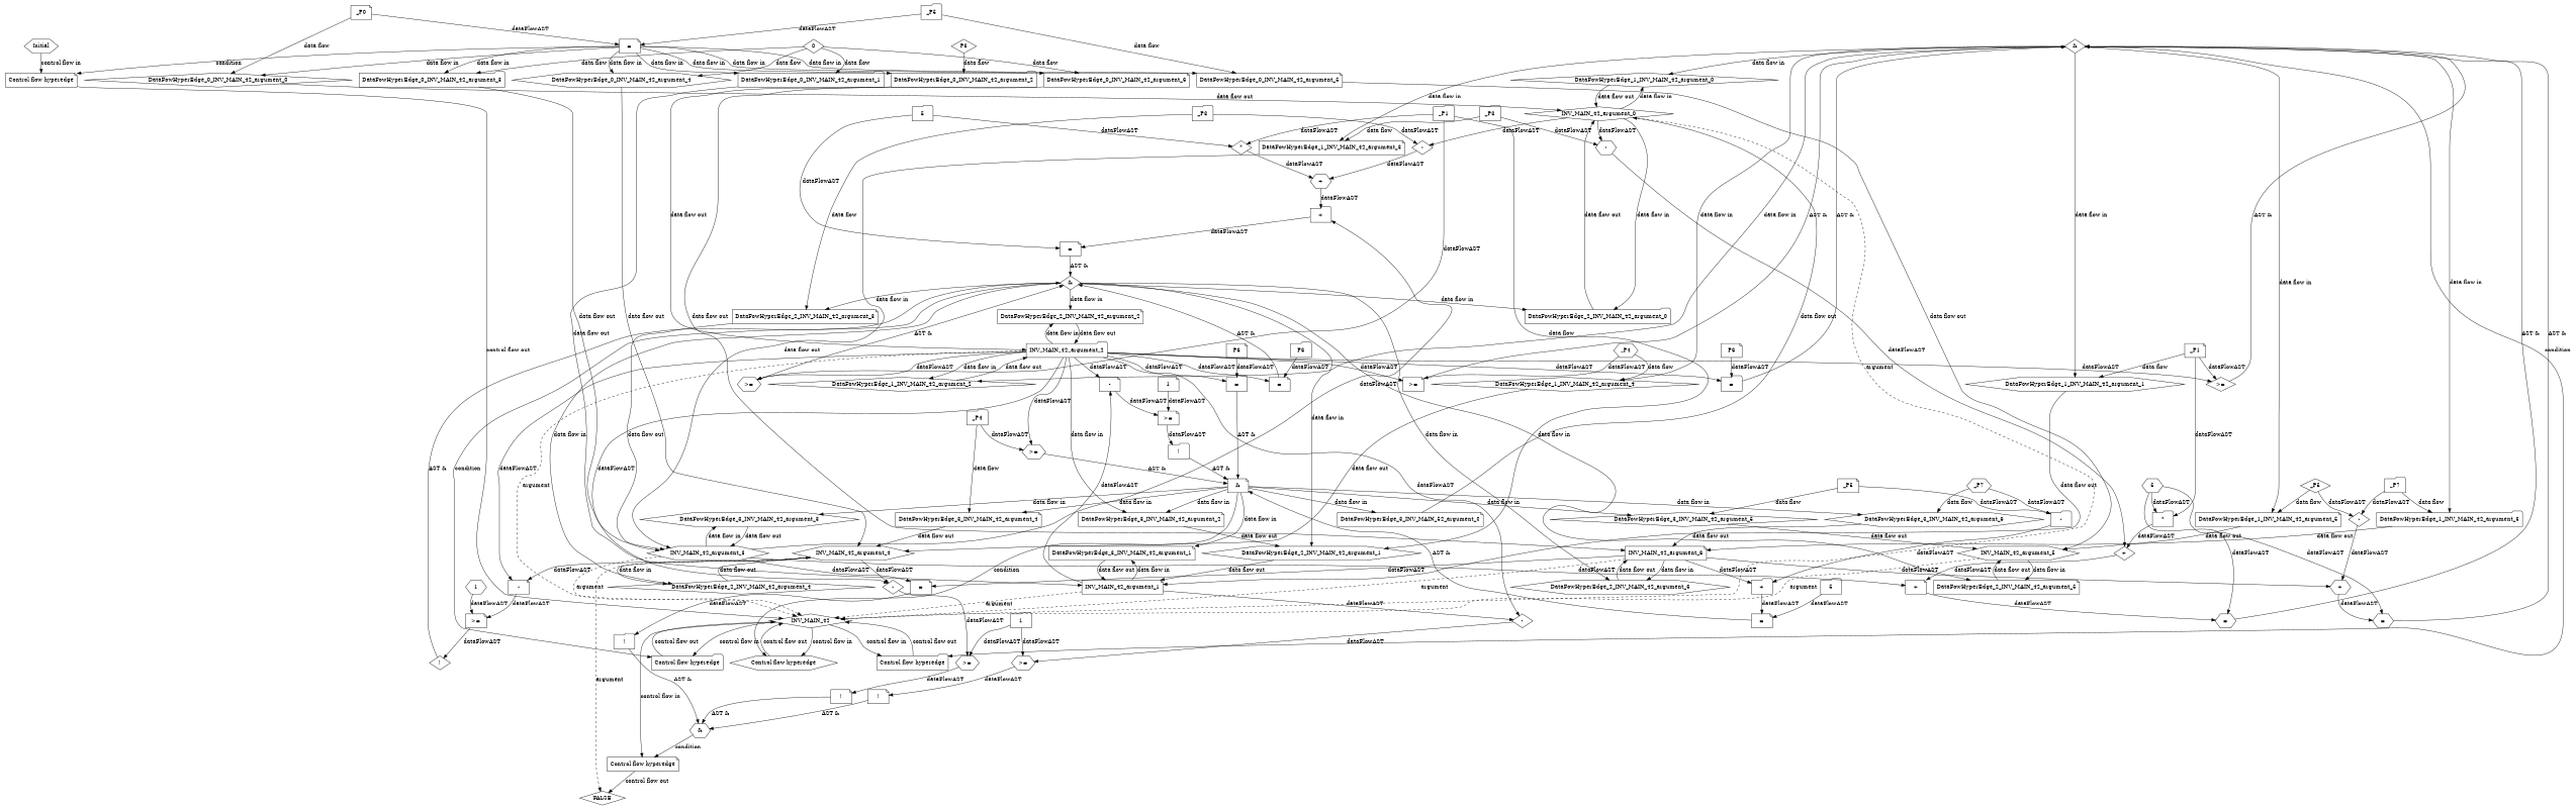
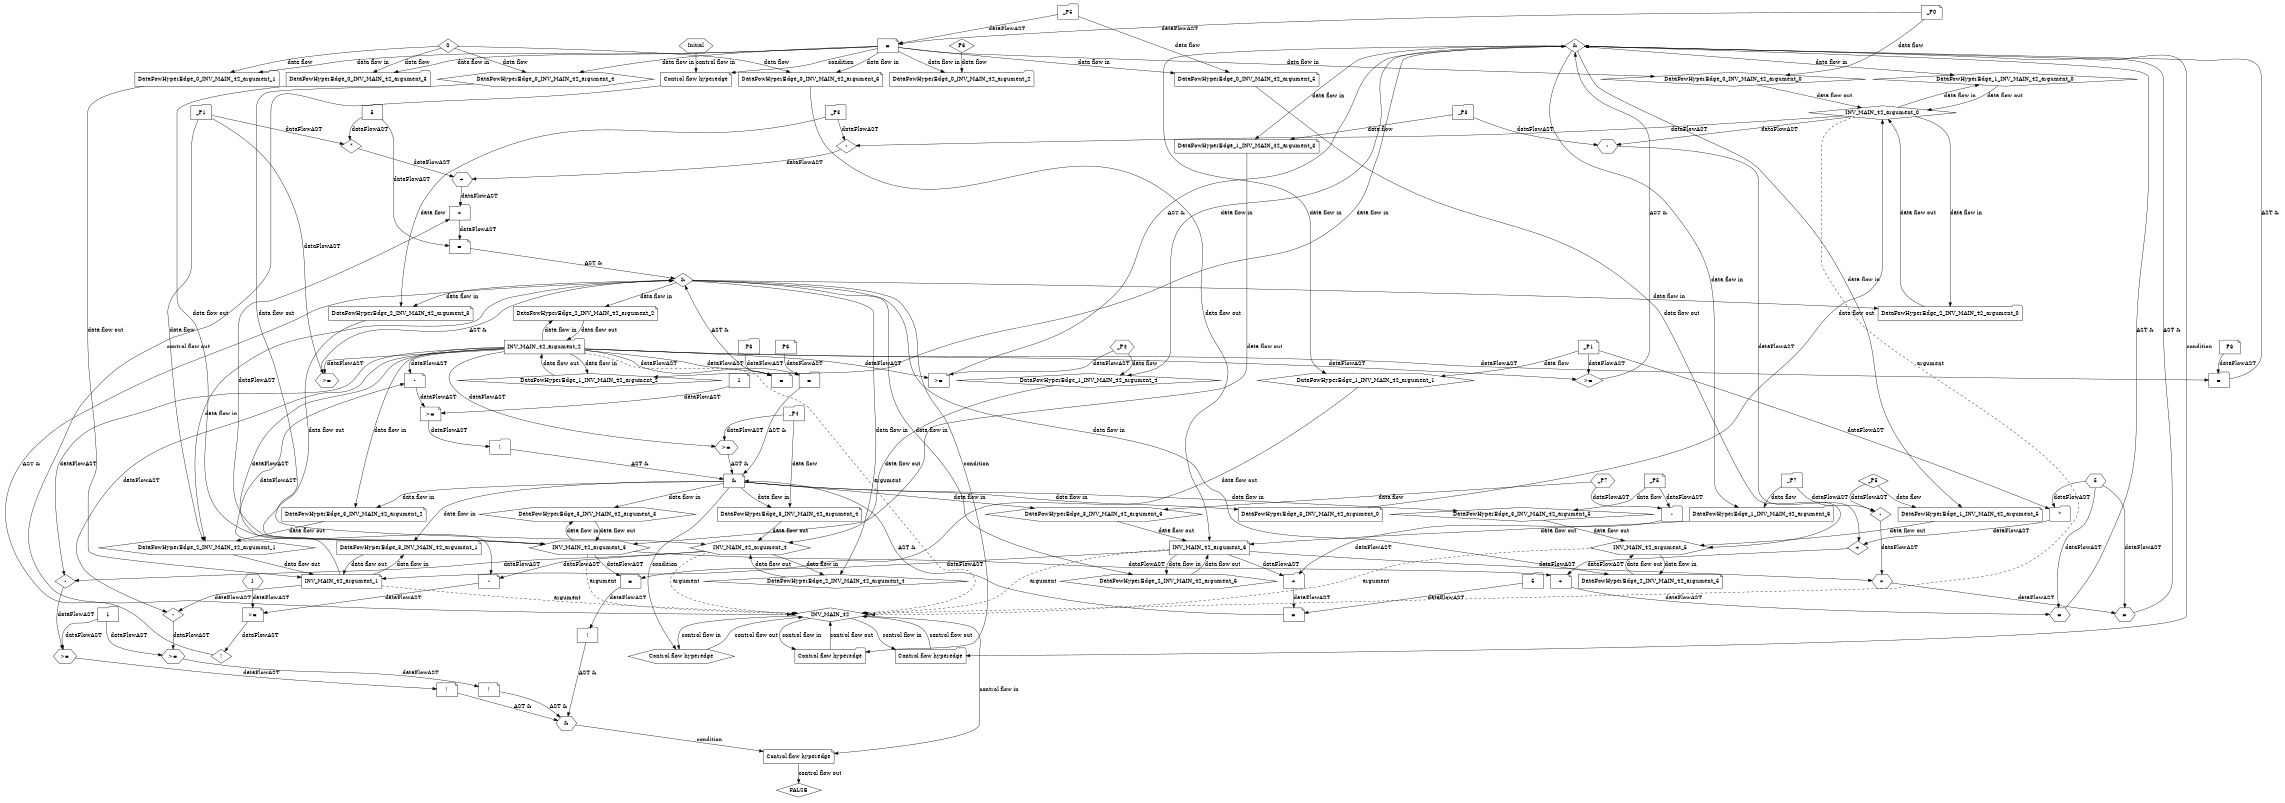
  digraph {
    node [shape=note]
    n1 [label=INV_MAIN_42 nodeName=INV_MAIN_42 shape=diamond]
    n2 [label="Control flow hyperedge" nodeName=ControlFowHyperEdge_1 shape=folder]
    n3 [label="Control flow hyperedge" nodeName=ControlFowHyperEdge_2 shape=folder]
    n4 [label="Control flow hyperedge" nodeName=ControlFowHyperEdge_3 shape=hexagon]
    n5 [label="Control flow hyperedge" nodeName=ControlFowHyperEdge_4]
    n6 [label=FALSE nodeName=FALSE shape=diamond]
    n7 [label=Initial nodeName=Initial shape=hexagon]
    n8 [label="Control flow hyperedge" nodeName=ControlFowHyperEdge_0]
    n9 [label=INV_MAIN_42_argument_0 nodeName=argument0 shape=diamond]
    n10 [label="-" nodeName=xxxINV_MAIN_42___INV_MAIN_42_1xxxguard1_node_7 shape=hexagon]
    n11 [label="-" nodeName=xxxINV_MAIN_42___INV_MAIN_42_2xxxguard3_node_7 shape=diamond]
    n12 [label=DataFowHyperEdge_1_INV_MAIN_42_argument_0 nodeName=DataFowHyperEdge_1_INV_MAIN_42_argument_0 shape=diamond]
    n13 [label=DataFowHyperEdge_2_INV_MAIN_42_argument_0 nodeName=DataFowHyperEdge_2_INV_MAIN_42_argument_0 shape=folder]
    n14 [label="+" nodeName=xxxINV_MAIN_42___INV_MAIN_42_1xxxguard1_node_3 shape=diamond]
    n15 [label="+" nodeName=xxxINV_MAIN_42___INV_MAIN_42_2xxxguard3_node_3 shape=hexagon]
-   n16 [label=DataFowHyperEdge_3_INV_MAIN_52_argument_0 nodeName=DataFowHyperEdge_3_INV_MAIN_42_argument_0]
+   n16 [label=DataFowHyperEdge_3_INV_MAIN_42_argument_0 nodeName=DataFowHyperEdge_3_INV_MAIN_42_argument_0]
    n17 [label=INV_MAIN_42_argument_1 nodeName=argument1]
    n18 [label="-" nodeName=xxxINV_MAIN_42___INV_MAIN_42_3xxxguard_0_node_2]
    n19 [label="-" nodeName=xxxFALSE___INV_MAIN_42_4xxxguard_0_node_2 shape=diamond]
    n20 [label=DataFowHyperEdge_3_INV_MAIN_42_argument_1 nodeName=DataFowHyperEdge_3_INV_MAIN_42_argument_1]
    n21 [label=">=" nodeName=xxxINV_MAIN_42___INV_MAIN_42_3xxxguard_0_node_1]
    n22 [label=">=" nodeName=xxxFALSE___INV_MAIN_42_4xxxguard_0_node_1 shape=hexagon]
    n23 [label=INV_MAIN_42_argument_2 nodeName=argument2 shape=folder]
    n24 [label=">=" nodeName=xxxINV_MAIN_42___INV_MAIN_42_1xxxguard2_node_0]
    n25 [label="=" nodeName=xxxINV_MAIN_42___INV_MAIN_42_1xxxguard4_node_0 shape=folder]
    n26 [label=">=" nodeName=xxxINV_MAIN_42___INV_MAIN_42_1xxxguard3_node_0 shape=diamond]
    n27 [label="-" nodeName=xxxINV_MAIN_42___INV_MAIN_42_2xxxguard_0_node_2]
    n28 [label=">=" nodeName=xxxINV_MAIN_42___INV_MAIN_42_2xxxguard1_node_0 shape=hexagon]
    n29 [label="=" nodeName=xxxINV_MAIN_42___INV_MAIN_42_2xxxguard2_node_0]
    n30 [label=">=" nodeName=xxxINV_MAIN_42___INV_MAIN_42_3xxxguard1_node_0 shape=hexagon]
    n31 [label="=" nodeName=xxxINV_MAIN_42___INV_MAIN_42_3xxxguard2_node_0 shape=folder]
    n32 [label="-" nodeName=xxxFALSE___INV_MAIN_42_4xxxguard1_node_2 shape=diamond]
    n33 [label=DataFowHyperEdge_1_INV_MAIN_42_argument_2 nodeName=DataFowHyperEdge_1_INV_MAIN_42_argument_2 shape=diamond]
    n34 [label=DataFowHyperEdge_2_INV_MAIN_42_argument_2 nodeName=DataFowHyperEdge_2_INV_MAIN_42_argument_2]
    n35 [label=DataFowHyperEdge_3_INV_MAIN_42_argument_2 nodeName=DataFowHyperEdge_3_INV_MAIN_42_argument_2]
    n36 [label="&" nodeName=xxxINV_MAIN_42___INV_MAIN_42_1xxx_and shape=diamond]
    n37 [label=">=" nodeName=xxxINV_MAIN_42___INV_MAIN_42_2xxxguard_0_node_1]
    n38 [label="&" nodeName=xxxINV_MAIN_42___INV_MAIN_42_2xxx_and shape=diamond]
    n39 [label="&" nodeName=xxxINV_MAIN_42___INV_MAIN_42_3xxx_and]
    n40 [label=">=" nodeName=xxxFALSE___INV_MAIN_42_4xxxguard1_node_1 shape=hexagon]
    n41 [label=DataFowHyperEdge_2_INV_MAIN_42_argument_1 nodeName=DataFowHyperEdge_2_INV_MAIN_42_argument_1 shape=hexagon]
    n42 [label=INV_MAIN_42_argument_3 nodeName=argument3 shape=hexagon]
    n43 [label="+" nodeName=xxxINV_MAIN_42___INV_MAIN_42_1xxxguard1_node_1]
    n44 [label="+" nodeName=xxxINV_MAIN_42___INV_MAIN_42_2xxxguard3_node_1 shape=folder]
    n45 [label="=" nodeName=xxxFALSE___INV_MAIN_42_4xxxguard2_node_1]
    n46 [label=DataFowHyperEdge_3_INV_MAIN_42_argument_3 nodeName=DataFowHyperEdge_3_INV_MAIN_42_argument_3 shape=hexagon]
    n47 [label="=" nodeName=xxxINV_MAIN_42___INV_MAIN_42_1xxxguard1_node_0 shape=hexagon]
    n48 [label="=" nodeName=xxxINV_MAIN_42___INV_MAIN_42_2xxxguard3_node_0]
    n49 [label="!" nodeName=xxxFALSE___INV_MAIN_42_4xxxguard2_node_0 shape=folder]
    n50 [label=INV_MAIN_42_argument_4 nodeName=argument4 shape=hexagon]
    n51 [label=DataFowHyperEdge_2_INV_MAIN_42_argument_4 nodeName=DataFowHyperEdge_2_INV_MAIN_42_argument_4 shape=diamond]
    n52 [label=INV_MAIN_42_argument_5 nodeName=argument5 shape=hexagon]
    n53 [label=DataFowHyperEdge_2_INV_MAIN_42_argument_5 nodeName=DataFowHyperEdge_2_INV_MAIN_42_argument_5]
    n54 [label=INV_MAIN_42_argument_6 nodeName=argument6]
    n55 [label="+" nodeName=xxxINV_MAIN_42___INV_MAIN_42_1xxxguard_0_node_1 shape=hexagon]
    n56 [label="+" nodeName=xxxINV_MAIN_42___INV_MAIN_42_3xxxguard3_node_1 shape=folder]
    n57 [label=DataFowHyperEdge_2_INV_MAIN_42_argument_6 nodeName=DataFowHyperEdge_2_INV_MAIN_42_argument_6 shape=hexagon]
    n58 [label="=" nodeName=xxxINV_MAIN_42___INV_MAIN_42_1xxxguard_0_node_0 shape=hexagon]
    n59 [label="=" nodeName=xxxINV_MAIN_42___INV_MAIN_42_3xxxguard3_node_0]
    n60 [label="=" nodeName=xxxINV_MAIN_42___Initial_0xxxguard_0_node_0]
    n61 [label=DataFowHyperEdge_0_INV_MAIN_42_argument_5 nodeName=DataFowHyperEdge_0_INV_MAIN_42_argument_5]
    n62 [label=DataFowHyperEdge_0_INV_MAIN_42_argument_0 nodeName=DataFowHyperEdge_0_INV_MAIN_42_argument_0 shape=diamond]
    n63 [label=DataFowHyperEdge_0_INV_MAIN_42_argument_4 nodeName=DataFowHyperEdge_0_INV_MAIN_42_argument_4 shape=hexagon]
    n64 [label=DataFowHyperEdge_0_INV_MAIN_42_argument_1 nodeName=DataFowHyperEdge_0_INV_MAIN_42_argument_1 shape=folder]
    n65 [label=DataFowHyperEdge_0_INV_MAIN_42_argument_3 nodeName=DataFowHyperEdge_0_INV_MAIN_42_argument_3 shape=folder]
    n66 [label=DataFowHyperEdge_0_INV_MAIN_42_argument_2 nodeName=DataFowHyperEdge_0_INV_MAIN_42_argument_2 shape=folder]
    n67 [label=DataFowHyperEdge_0_INV_MAIN_42_argument_6 nodeName=DataFowHyperEdge_0_INV_MAIN_42_argument_6]
    n68 [label=_P0 nodeName=xxxINV_MAIN_42___Initial_0xxxdataFlow1_node_0]
    n69 [label=_P5 nodeName=xxxINV_MAIN_42___Initial_0xxxdataFlow_0_node_0 shape=folder]
    n70 [label=0 nodeName=xxxINV_MAIN_42___Initial_0xxxdataFlow2_node_0 shape=diamond]
    n71 [label=P6 nodeName=xxxINV_MAIN_42___Initial_0xxxdataFlow5_node_0 shape=diamond]
    n72 [label=DataFowHyperEdge_1_INV_MAIN_42_argument_5 nodeName=DataFowHyperEdge_1_INV_MAIN_42_argument_5]
    n73 [label=DataFowHyperEdge_1_INV_MAIN_42_argument_4 nodeName=DataFowHyperEdge_1_INV_MAIN_42_argument_4 shape=diamond]
    n74 [label=DataFowHyperEdge_1_INV_MAIN_42_argument_1 nodeName=DataFowHyperEdge_1_INV_MAIN_42_argument_1 shape=hexagon]
    n75 [label=DataFowHyperEdge_1_INV_MAIN_42_argument_3 nodeName=DataFowHyperEdge_1_INV_MAIN_42_argument_3]
    n76 [label=DataFowHyperEdge_1_INV_MAIN_42_argument_6 nodeName=DataFowHyperEdge_1_INV_MAIN_42_argument_6 shape=folder]
    n77 [label=_P4 nodeName=xxxINV_MAIN_42___INV_MAIN_42_1xxxdataFlow1_node_0 shape=hexagon]
    n78 [label=P6 nodeName=xxxINV_MAIN_42___INV_MAIN_42_1xxxguard4_node_1]
    n79 [label="-" nodeName=xxxINV_MAIN_42___INV_MAIN_42_1xxxguard_0_node_3 shape=diamond]
    n80 [label=5 nodeName=xxxINV_MAIN_42___INV_MAIN_42_1xxxguard_0_node_6 shape=hexagon]
    n81 [label="*" nodeName=xxxINV_MAIN_42___INV_MAIN_42_1xxxguard1_node_4 shape=folder]
    n82 [label=_P5 nodeName=xxxINV_MAIN_42___INV_MAIN_42_1xxxdataFlow_0_node_0 shape=diamond]
    n83 [label=_P7 nodeName=xxxINV_MAIN_42___INV_MAIN_42_1xxxdataFlow4_node_0 shape=folder]
    n84 [label=_P1 nodeName=xxxINV_MAIN_42___INV_MAIN_42_1xxxdataFlow2_node_0]
    n85 [label=_P3 nodeName=xxxINV_MAIN_42___INV_MAIN_42_1xxxdataFlow3_node_0 shape=folder]
    n86 [label=DataFowHyperEdge_2_INV_MAIN_42_argument_3 nodeName=DataFowHyperEdge_2_INV_MAIN_42_argument_3]
    n87 [label="!" nodeName=xxxINV_MAIN_42___INV_MAIN_42_2xxxguard_0_node_0 shape=diamond]
    n88 [label=1 nodeName=xxxINV_MAIN_42___INV_MAIN_42_2xxxguard_0_node_5 shape=hexagon]
    n89 [label=_P1 nodeName=xxxINV_MAIN_42___INV_MAIN_42_2xxxdataFlow_0_node_0 shape=folder]
    n90 [label="*" nodeName=xxxINV_MAIN_42___INV_MAIN_42_2xxxguard3_node_4 shape=diamond]
    n91 [label=P6 nodeName=xxxINV_MAIN_42___INV_MAIN_42_2xxxguard2_node_1 shape=folder]
    n92 [label=5 nodeName=xxxINV_MAIN_42___INV_MAIN_42_2xxxguard3_node_5 shape=folder]
    n93 [label=_P3 nodeName=xxxINV_MAIN_42___INV_MAIN_42_2xxxdataFlow1_node_0 shape=folder]
    n94 [label=DataFowHyperEdge_3_INV_MAIN_42_argument_4 nodeName=DataFowHyperEdge_3_INV_MAIN_42_argument_4]
    n95 [label=DataFowHyperEdge_3_INV_MAIN_42_argument_5 nodeName=DataFowHyperEdge_3_INV_MAIN_42_argument_5 shape=diamond]
    n96 [label=DataFowHyperEdge_3_INV_MAIN_42_argument_6 nodeName=DataFowHyperEdge_3_INV_MAIN_42_argument_6 shape=hexagon]
    n97 [label="!" nodeName=xxxINV_MAIN_42___INV_MAIN_42_3xxxguard_0_node_0 shape=folder]
    n98 [label=1 nodeName=xxxINV_MAIN_42___INV_MAIN_42_3xxxguard_0_node_5]
    n99 [label=_P4 nodeName=xxxINV_MAIN_42___INV_MAIN_42_3xxxdataFlow_0_node_0 shape=folder]
    n100 [label=P6 nodeName=xxxINV_MAIN_42___INV_MAIN_42_3xxxguard2_node_1]
    n101 [label="-" nodeName=xxxINV_MAIN_42___INV_MAIN_42_3xxxguard3_node_3 shape=folder]
    n102 [label=5 nodeName=xxxINV_MAIN_42___INV_MAIN_42_3xxxguard3_node_6 shape=folder]
    n103 [label=_P5 nodeName=xxxINV_MAIN_42___INV_MAIN_42_3xxxdataFlow1_node_0]
    n104 [label=_P7 nodeName=xxxINV_MAIN_42___INV_MAIN_42_3xxxdataFlow2_node_0 shape=hexagon]
    n105 [label="&" nodeName=xxxFALSE___INV_MAIN_42_4xxx_and shape=hexagon]
    n106 [label="!" nodeName=xxxFALSE___INV_MAIN_42_4xxxguard_0_node_0]
    n107 [label=1 nodeName=xxxFALSE___INV_MAIN_42_4xxxguard_0_node_5 shape=folder]
    n108 [label="!" nodeName=xxxFALSE___INV_MAIN_42_4xxxguard1_node_0]
    n1 -> n2 [label="control flow in"]
    n1 -> n3 [label="control flow in"]
    n1 -> n4 [label="control flow in"]
    n1 -> n5 [label="control flow in"]
    n2 -> n1 [label="control flow out"]
    n3 -> n1 [label="control flow out"]
    n4 -> n1 [label="control flow out"]
    n5 -> n6 [label="control flow out"]
    n7 -> n8 [label="control flow in"]
    n8 -> n1 [label="control flow out"]
    n9 -> n1 [label=argument style=dashed]
    n9 -> n10 [label=dataFlowAST]
    n9 -> n11 [label=dataFlowAST]
    n9 -> n12 [label="data flow in"]
    n9 -> n13 [label="data flow in"]
    n10 -> n14 [label=dataFlowAST]
    n11 -> n15 [label=dataFlowAST]
    n12 -> n9 [label="data flow out"]
    n13 -> n9 [label="data flow out"]
    n14 -> n43 [label=dataFlowAST]
    n15 -> n44 [label=dataFlowAST]
    n16 -> n9 [label="data flow out"]
    n17 -> n1 [label=argument style=dashed]
    n17 -> n18 [label=dataFlowAST]
    n17 -> n19 [label=dataFlowAST]
    n17 -> n20 [label="data flow in"]
    n18 -> n21 [label=dataFlowAST]
    n19 -> n22 [label=dataFlowAST]
    n20 -> n17 [label="data flow out"]
    n21 -> n97 [label=dataFlowAST]
    n22 -> n106 [label=dataFlowAST]
    n23 -> n1 [label=argument style=dashed]
    n23 -> n18 [label=dataFlowAST]
    n23 -> n19 [label=dataFlowAST]
    n23 -> n24 [label=dataFlowAST]
    n23 -> n25 [label=dataFlowAST]
    n23 -> n26 [label=dataFlowAST]
    n23 -> n27 [label=dataFlowAST]
    n23 -> n28 [label=dataFlowAST]
    n23 -> n29 [label=dataFlowAST]
    n23 -> n30 [label=dataFlowAST]
    n23 -> n31 [label=dataFlowAST]
    n23 -> n32 [label=dataFlowAST]
    n23 -> n33 [label="data flow in"]
    n23 -> n34 [label="data flow in"]
    n23 -> n35 [label="data flow in"]
    n24 -> n36 [label="AST &"]
    n25 -> n36 [label="AST &"]
    n26 -> n36 [label="AST &"]
    n27 -> n37 [label=dataFlowAST]
    n28 -> n38 [label="AST &"]
    n29 -> n38 [label="AST &"]
    n30 -> n39 [label="AST &"]
    n31 -> n39 [label="AST &"]
    n32 -> n40 [label=dataFlowAST]
    n33 -> n23 [label="data flow out"]
    n34 -> n23 [label="data flow out"]
    n35 -> n41 [label="data flow out"]
    n36 -> n2 [label=condition]
    n36 -> n12 [label="data flow in"]
    n36 -> n33 [label="data flow in"]
    n36 -> n72 [label="data flow in"]
    n36 -> n73 [label="data flow in"]
    n36 -> n74 [label="data flow in"]
    n36 -> n75 [label="data flow in"]
    n36 -> n76 [label="data flow in"]
    n37 -> n87 [label=dataFlowAST]
    n38 -> n3 [label=condition]
    n38 -> n13 [label="data flow in"]
    n38 -> n34 [label="data flow in"]
    n38 -> n41 [label="data flow in"]
    n38 -> n51 [label="data flow in"]
    n38 -> n53 [label="data flow in"]
    n38 -> n57 [label="data flow in"]
    n38 -> n86 [label="data flow in"]
    n39 -> n4 [label=condition]
    n39 -> n16 [label="data flow in"]
    n39 -> n20 [label="data flow in"]
    n39 -> n35 [label="data flow in"]
    n39 -> n46 [label="data flow in"]
    n39 -> n94 [label="data flow in"]
    n39 -> n95 [label="data flow in"]
    n39 -> n96 [label="data flow in"]
    n40 -> n108 [label=dataFlowAST]
    n41 -> n17 [label="data flow out"]
    n42 -> n1 [label=argument style=dashed]
    n42 -> n43 [label=dataFlowAST]
    n42 -> n44 [label=dataFlowAST]
    n42 -> n45 [label=dataFlowAST]
    n42 -> n46 [label="data flow in"]
    n43 -> n47 [label=dataFlowAST]
    n44 -> n48 [label=dataFlowAST]
    n45 -> n49 [label=dataFlowAST]
    n46 -> n42 [label="data flow out"]
    n47 -> n36 [label="AST &"]
    n48 -> n38 [label="AST &"]
    n49 -> n105 [label="AST &"]
-   n50 -> n6 [label=argument style=dashed]
+   n50 -> n1 [label=argument style=dashed]
    n50 -> n27 [label=dataFlowAST]
    n50 -> n32 [label=dataFlowAST]
    n50 -> n51 [label="data flow in"]
    n51 -> n50 [label="data flow out"]
    n52 -> n1 [label=argument style=dashed]
    n52 -> n53 [label="data flow in"]
    n53 -> n52 [label="data flow out"]
    n54 -> n1 [label=argument style=dashed]
    n54 -> n45 [label=dataFlowAST]
    n54 -> n55 [label=dataFlowAST]
    n54 -> n56 [label=dataFlowAST]
    n54 -> n57 [label="data flow in"]
    n55 -> n58 [label=dataFlowAST]
    n56 -> n59 [label=dataFlowAST]
    n57 -> n54 [label="data flow out"]
    n58 -> n36 [label="AST &"]
    n59 -> n39 [label="AST &"]
    n60 -> n8 [label=condition]
    n60 -> n61 [label="data flow in"]
    n60 -> n62 [label="data flow in"]
    n60 -> n63 [label="data flow in"]
    n60 -> n64 [label="data flow in"]
    n60 -> n65 [label="data flow in"]
    n60 -> n66 [label="data flow in"]
    n60 -> n67 [label="data flow in"]
    n61 -> n52 [label="data flow out"]
    n62 -> n9 [label="data flow out"]
    n63 -> n50 [label="data flow out"]
    n64 -> n17 [label="data flow out"]
    n65 -> n42 [label="data flow out"]
-   n66 -> n23 [label="data flow out"]
    n67 -> n54 [label="data flow out"]
    n68 -> n60 [label=dataFlowAST]
    n68 -> n62 [label="data flow"]
    n69 -> n60 [label=dataFlowAST]
    n69 -> n61 [label="data flow"]
    n70 -> n63 [label="data flow"]
    n70 -> n64 [label="data flow"]
    n70 -> n65 [label="data flow"]
    n70 -> n67 [label="data flow"]
    n71 -> n66 [label="data flow"]
    n72 -> n52 [label="data flow out"]
    n73 -> n50 [label="data flow out"]
    n74 -> n17 [label="data flow out"]
    n75 -> n42 [label="data flow out"]
    n76 -> n54 [label="data flow out"]
    n77 -> n24 [label=dataFlowAST]
    n77 -> n73 [label="data flow"]
    n78 -> n25 [label=dataFlowAST]
    n79 -> n55 [label=dataFlowAST]
    n80 -> n47 [label=dataFlowAST]
    n80 -> n58 [label=dataFlowAST]
    n80 -> n81 [label=dataFlowAST]
    n81 -> n14 [label=dataFlowAST]
    n82 -> n72 [label="data flow"]
    n82 -> n79 [label=dataFlowAST]
    n83 -> n76 [label="data flow"]
    n83 -> n79 [label=dataFlowAST]
    n84 -> n26 [label=dataFlowAST]
    n84 -> n74 [label="data flow"]
    n84 -> n81 [label=dataFlowAST]
    n85 -> n10 [label=dataFlowAST]
    n85 -> n75 [label="data flow"]
    n86 -> n42 [label="data flow out"]
    n87 -> n38 [label="AST &"]
    n88 -> n37 [label=dataFlowAST]
    n89 -> n28 [label=dataFlowAST]
    n89 -> n41 [label="data flow"]
    n89 -> n90 [label=dataFlowAST]
    n90 -> n15 [label=dataFlowAST]
    n91 -> n29 [label=dataFlowAST]
    n92 -> n48 [label=dataFlowAST]
    n92 -> n90 [label=dataFlowAST]
    n93 -> n11 [label=dataFlowAST]
    n93 -> n86 [label="data flow"]
    n94 -> n50 [label="data flow out"]
    n95 -> n52 [label="data flow out"]
    n96 -> n54 [label="data flow out"]
    n97 -> n39 [label="AST &"]
    n98 -> n21 [label=dataFlowAST]
    n99 -> n30 [label=dataFlowAST]
    n99 -> n94 [label="data flow"]
    n100 -> n31 [label=dataFlowAST]
    n101 -> n56 [label=dataFlowAST]
    n102 -> n59 [label=dataFlowAST]
    n103 -> n95 [label="data flow"]
    n103 -> n101 [label=dataFlowAST]
    n104 -> n96 [label="data flow"]
    n104 -> n101 [label=dataFlowAST]
    n105 -> n5 [label=condition]
    n106 -> n105 [label="AST &"]
    n107 -> n22 [label=dataFlowAST]
    n107 -> n40 [label=dataFlowAST]
    n108 -> n105 [label="AST &"]
  }
